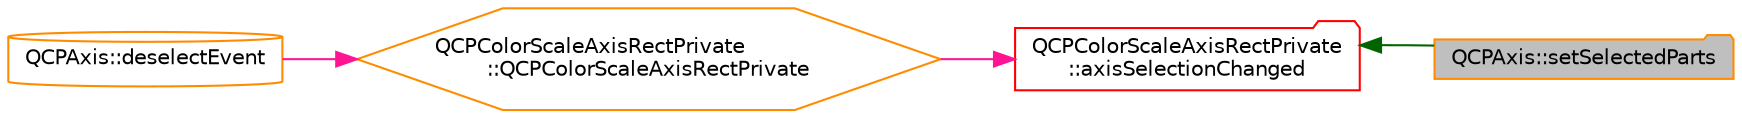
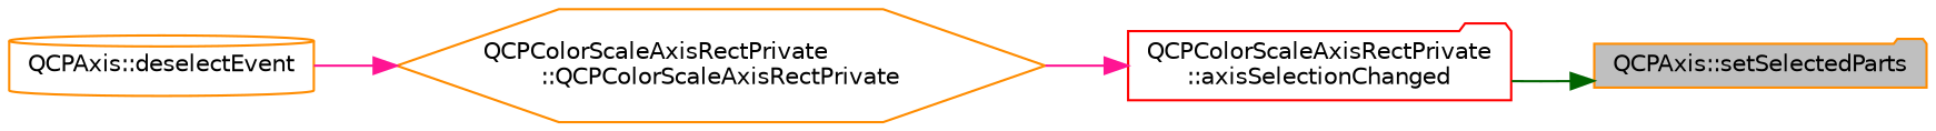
  digraph {
    rankdir=RL
    node [color=darkorange fillcolor=white fontname=Helvetica fontsize=10 shape=folder style=filled]
    edge [color=deeppink dir=back fontname=Helvetica fontsize=10 labelfontname=Helvetica labelfontsize=10 style=solid]
    n1 [fillcolor=grey75 fontcolor=black height=0.2 label="QCPAxis::setSelectedParts" width=0.4]
    n2 [color=red height=0.2 label="QCPColorScaleAxisRectPrivate\l::axisSelectionChanged" width=0.4]
    n3 [height=0.2 label="QCPColorScaleAxisRectPrivate\l::QCPColorScaleAxisRectPrivate" shape=hexagon width=0.4]
    n4 [height=0.2 label="QCPAxis::deselectEvent" shape=cylinder width=0.4]
-   n2 -> n1 [color=darkgreen]
+   n1 -> n2 [color=darkgreen]
    n2 -> n3
    n3 -> n4
  }
